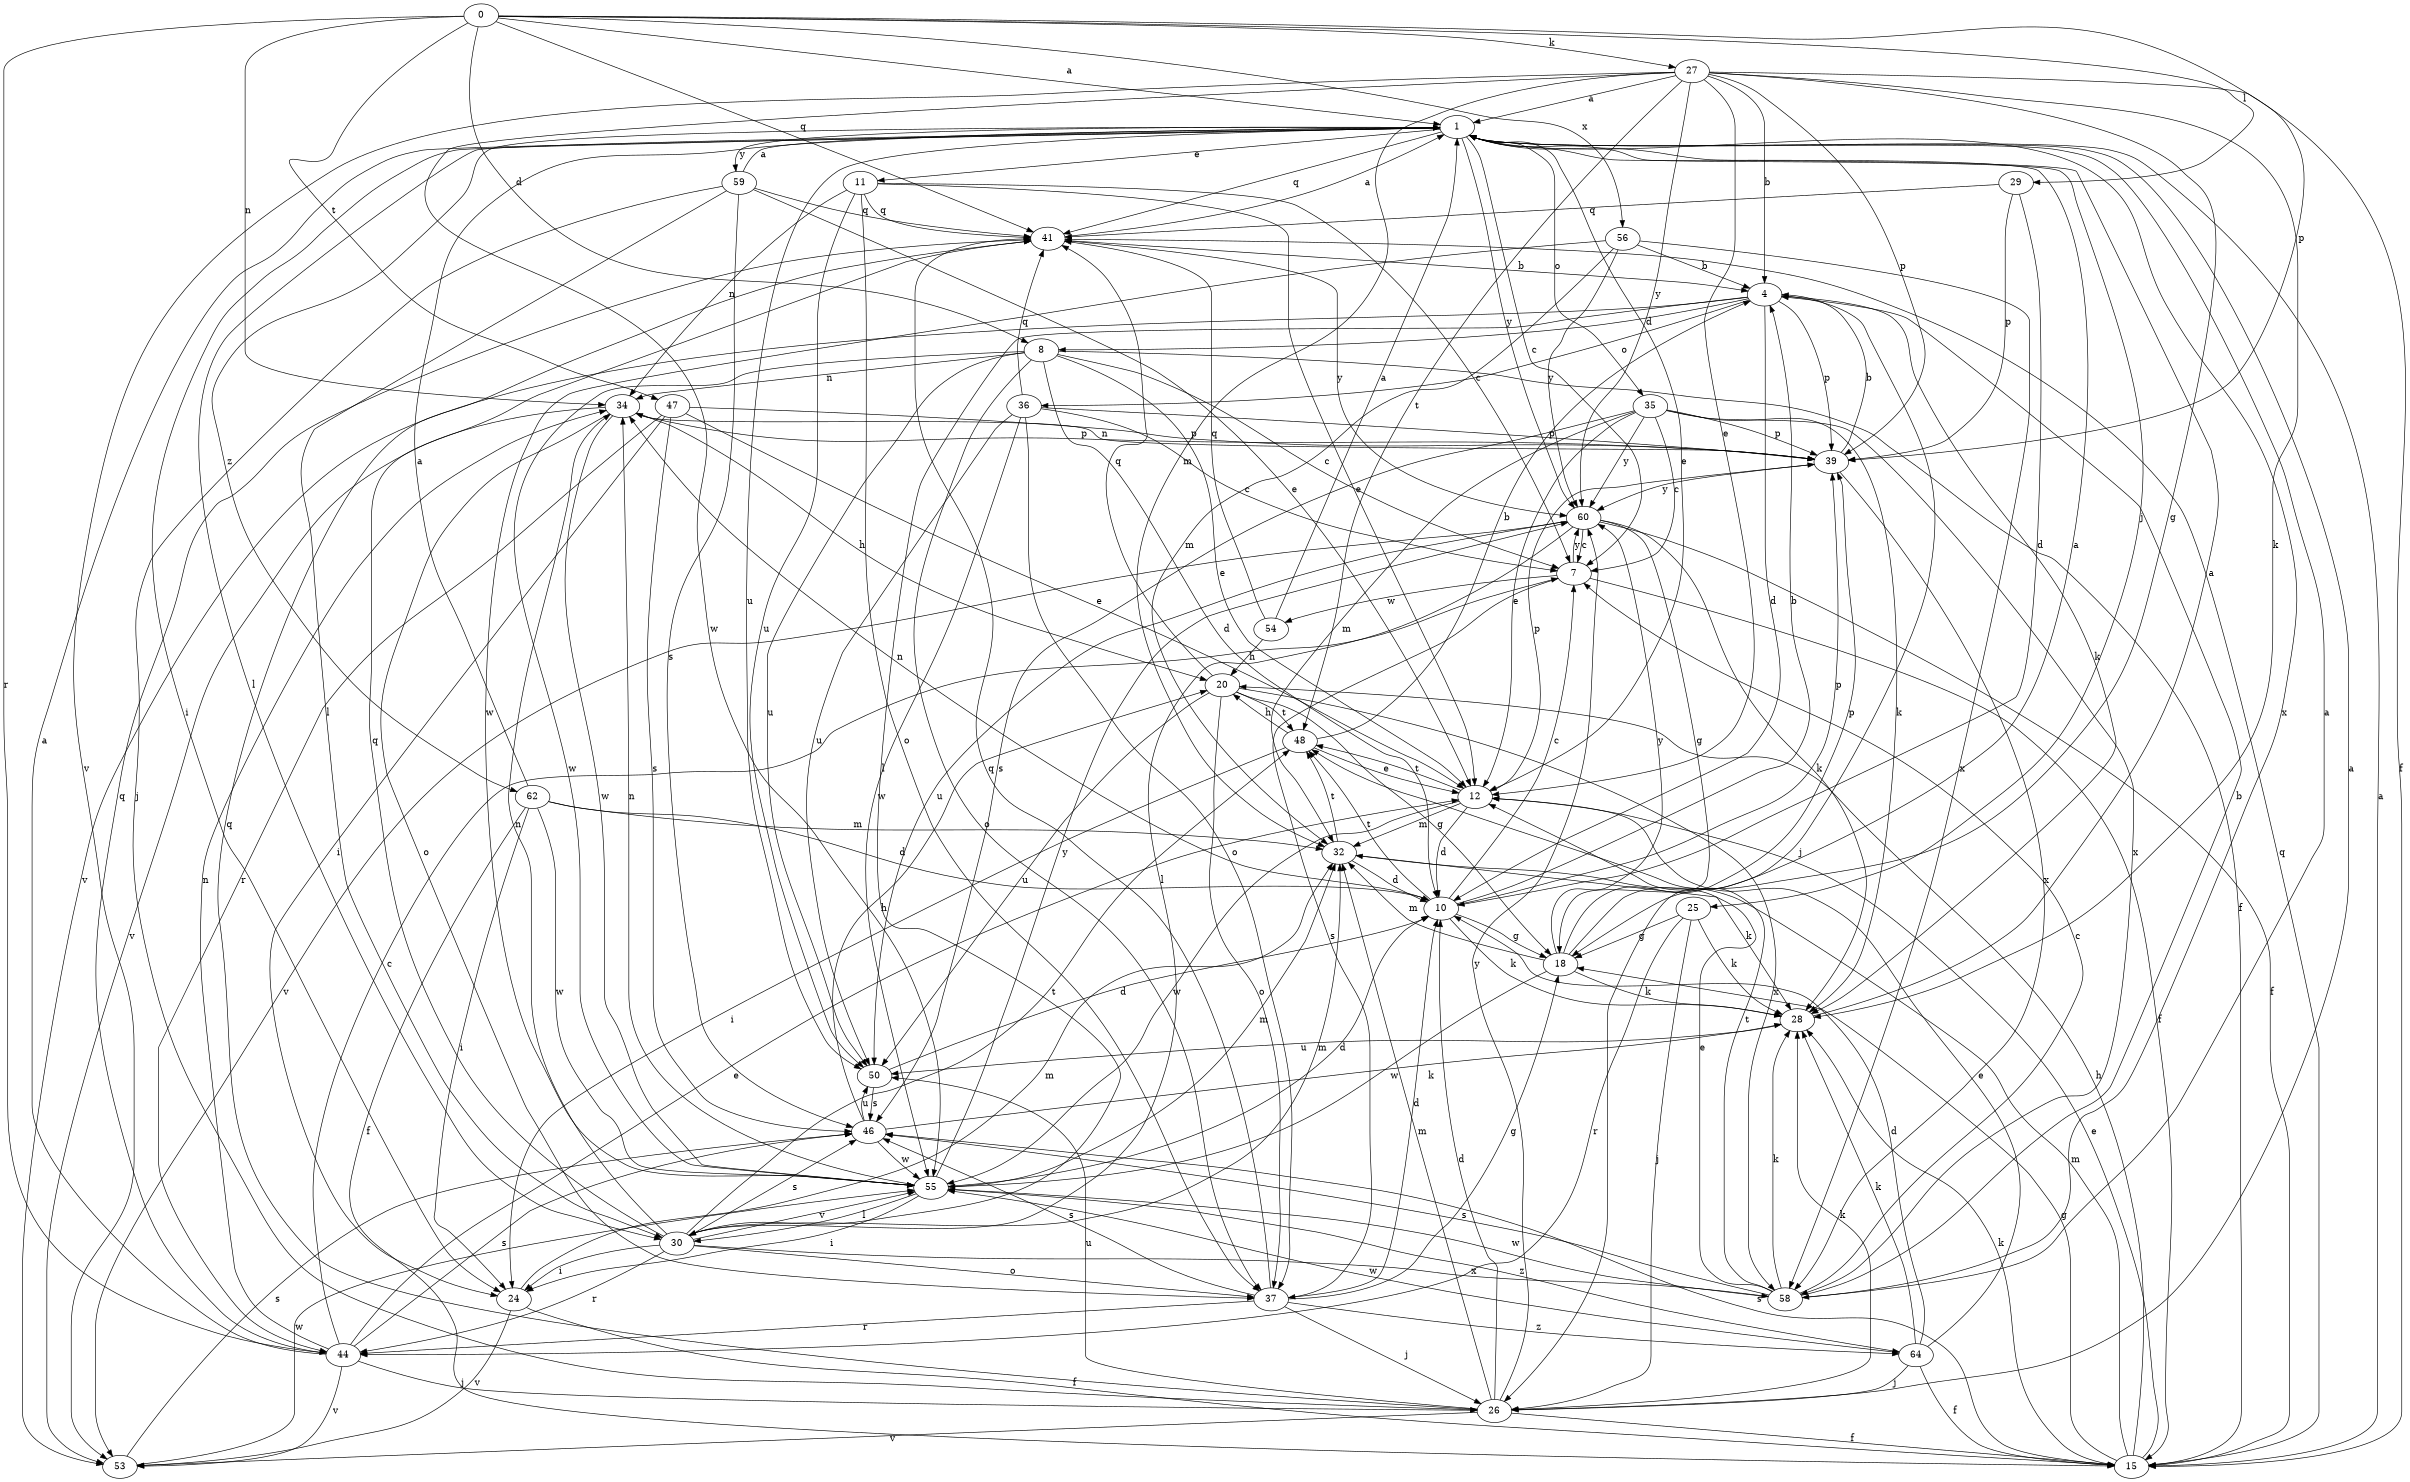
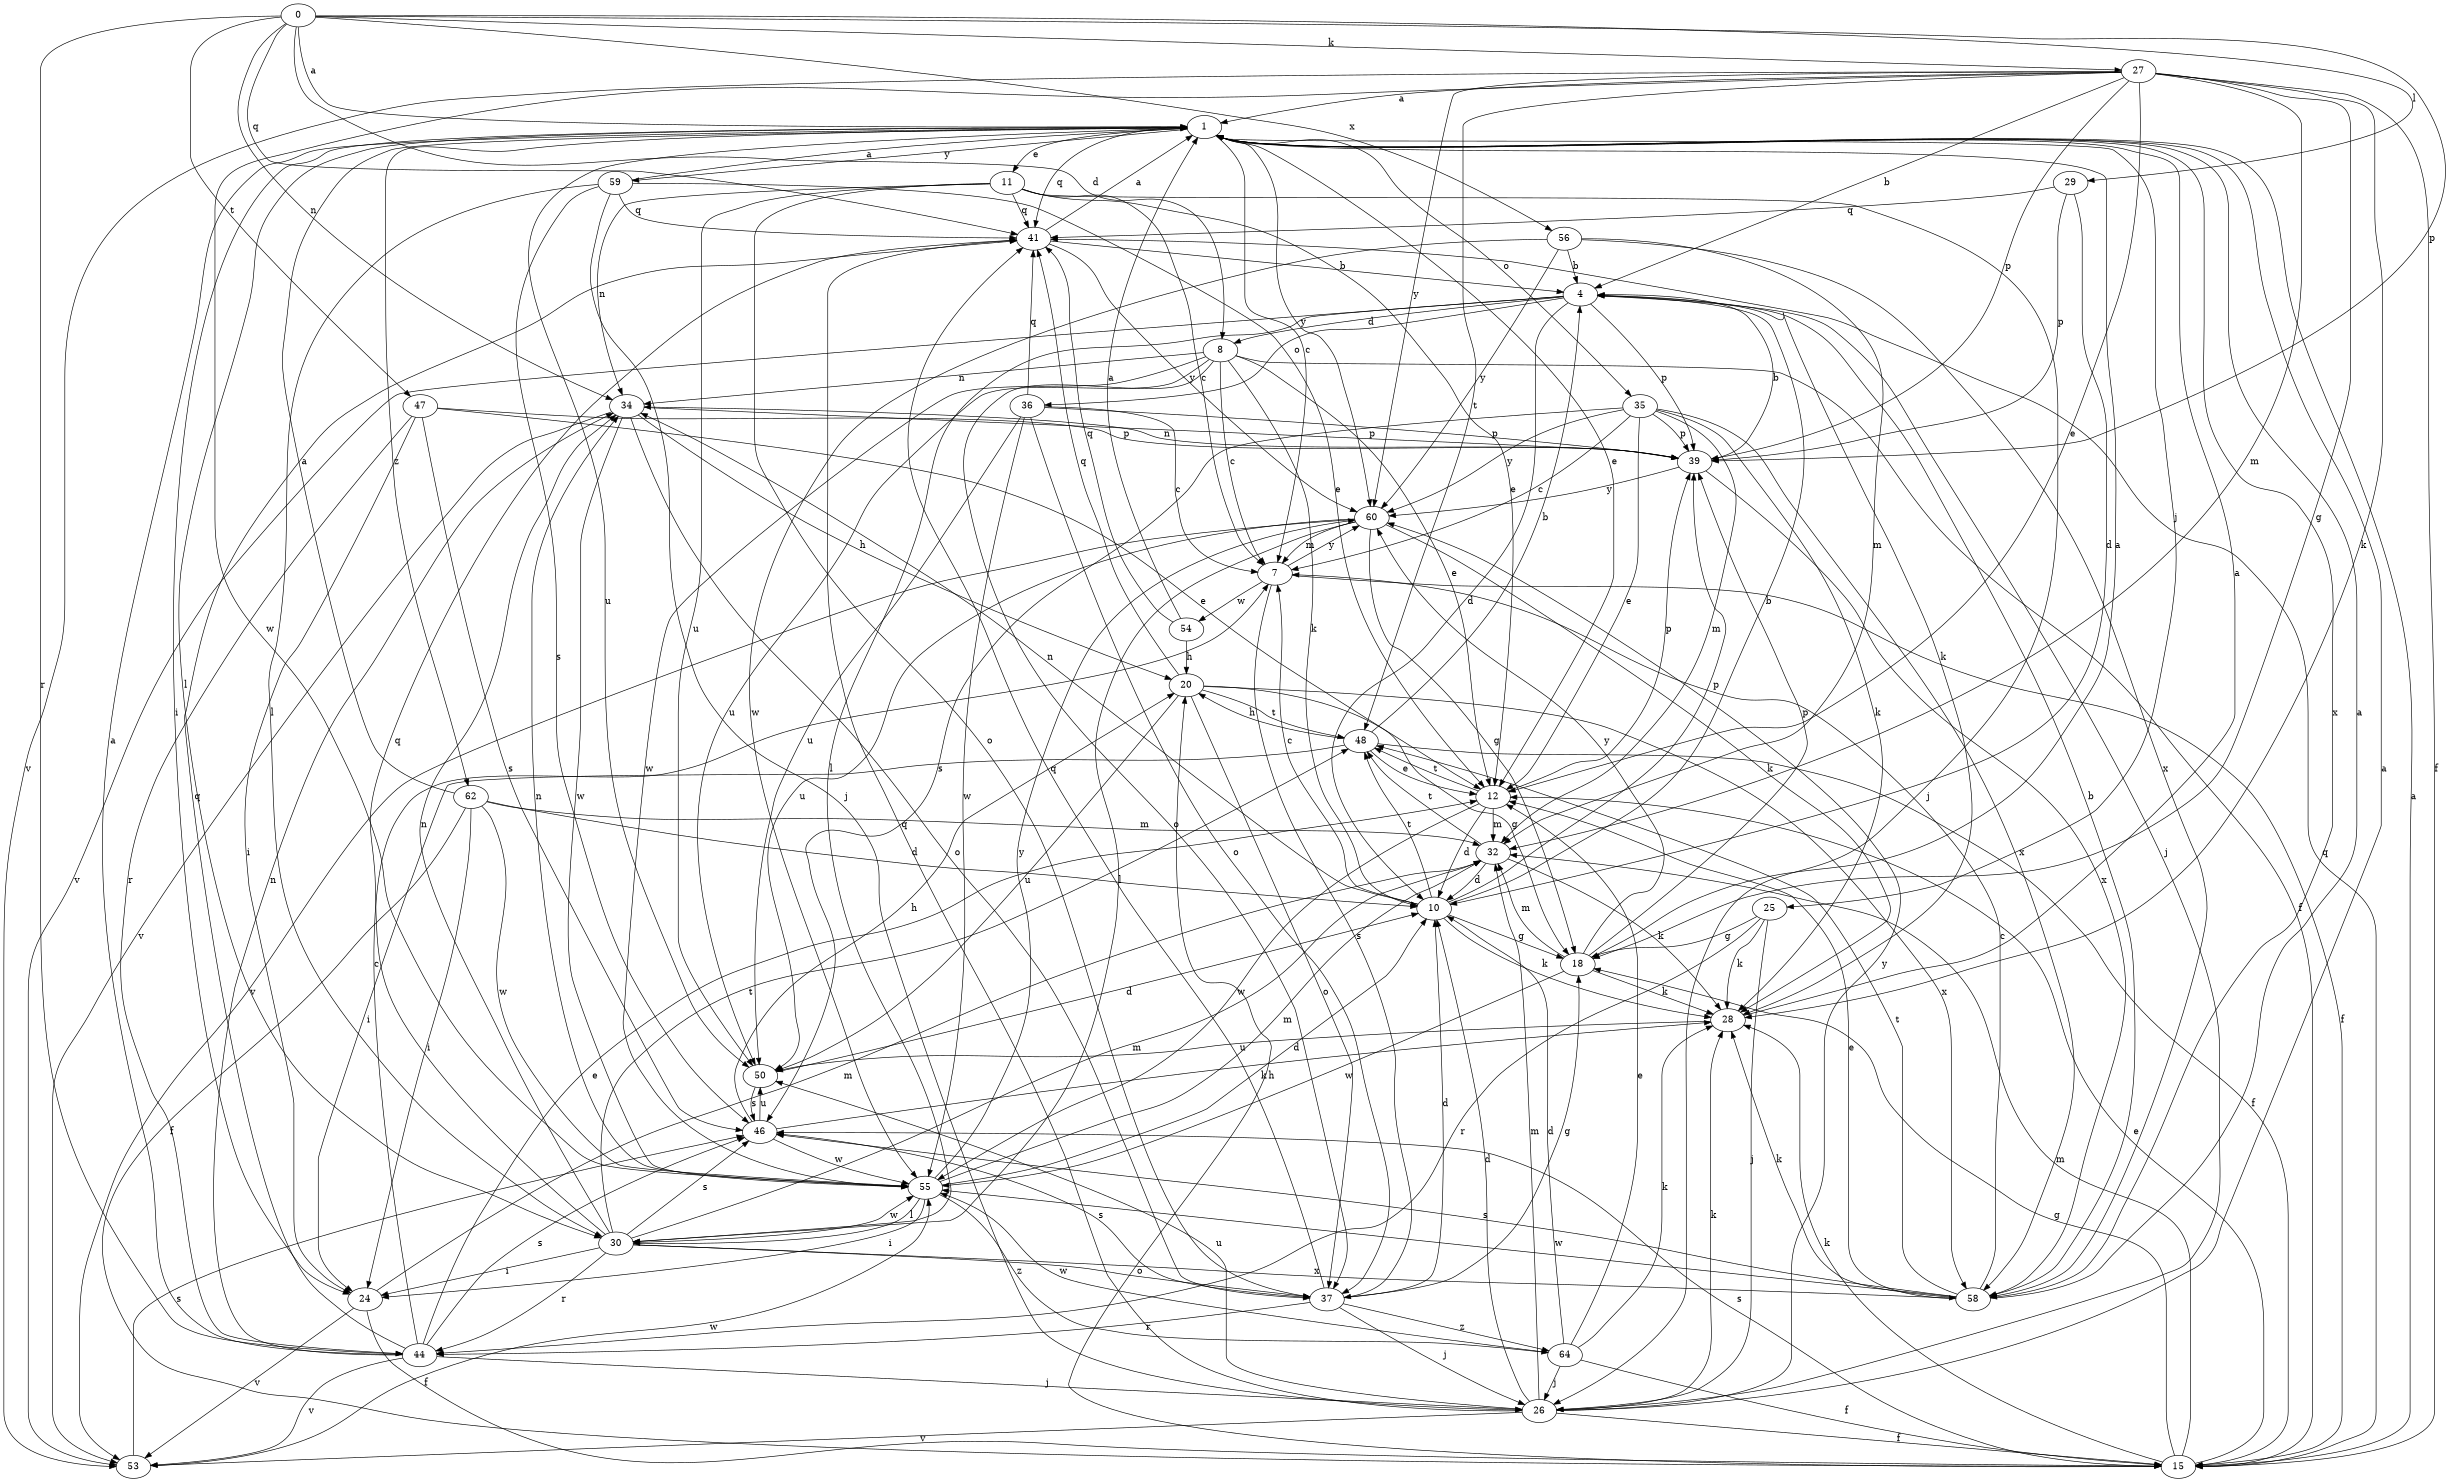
  strict digraph {
    0
    1
    8
    27
    29
    34
    39
    41
    44
    47
    56
    7
    11
    12
    24
    25
    30
    35
    50
    58
    59
    60
    62
    10
    15
    37
    55
    4
    28
    53
    18
    48
    32
    20
    26
    46
    54
    36
    64
    0 -> 1 [label=a]
    0 -> 8 [label=d]
    0 -> 27 [label=k]
    0 -> 29 [label=l]
    0 -> 34 [label=n]
    0 -> 39 [label=p]
    0 -> 41 [label=q]
    0 -> 44 [label=r]
    0 -> 47 [label=t]
    0 -> 56 [label=x]
    1 -> 41 [label=q]
    1 -> 7 [label=c]
    1 -> 11 [label=e]
    1 -> 12 [label=e]
    1 -> 24 [label=i]
    1 -> 25 [label=j]
    1 -> 30 [label=l]
    1 -> 35 [label=o]
    1 -> 50 [label=u]
    1 -> 58 [label=x]
    1 -> 59 [label=y]
    1 -> 60 [label=y]
    1 -> 62 [label=z]
    8 -> 34 [label=n]
    8 -> 7 [label=c]
    8 -> 12 [label=e]
    8 -> 50 [label=u]
-   8 -> 10 [label=d]
+   8 -> 10 [label=k]
    8 -> 15 [label=f]
    8 -> 37 [label=o]
    8 -> 55 [label=w]
    27 -> 1 [label=a]
    27 -> 39 [label=p]
    27 -> 12 [label=e]
    27 -> 60 [label=y]
    27 -> 15 [label=f]
    27 -> 55 [label=w]
    27 -> 4 [label=b]
    27 -> 28 [label=k]
    27 -> 53 [label=v]
    27 -> 18 [label=g]
    27 -> 48 [label=t]
    27 -> 32 [label=m]
    29 -> 39 [label=p]
    29 -> 41 [label=q]
    29 -> 10 [label=d]
    34 -> 39 [label=p]
    34 -> 37 [label=o]
    34 -> 55 [label=w]
    34 -> 53 [label=v]
    34 -> 20 [label=h]
    39 -> 34 [label=n]
    39 -> 58 [label=x]
    39 -> 60 [label=y]
    39 -> 4 [label=b]
    41 -> 1 [label=a]
    41 -> 60 [label=y]
    41 -> 4 [label=b]
    44 -> 1 [label=a]
    44 -> 34 [label=n]
    44 -> 41 [label=q]
    44 -> 7 [label=c]
    44 -> 12 [label=e]
    44 -> 53 [label=v]
    44 -> 26 [label=j]
    44 -> 46 [label=s]
    47 -> 39 [label=p]
    47 -> 44 [label=r]
    47 -> 12 [label=e]
    47 -> 24 [label=i]
    47 -> 46 [label=s]
    56 -> 58 [label=x]
    56 -> 60 [label=y]
    56 -> 55 [label=w]
    56 -> 4 [label=b]
    56 -> 32 [label=m]
    7 -> 60 [label=y]
    7 -> 15 [label=f]
    7 -> 37 [label=s]
    7 -> 54 [label=w]
    11 -> 34 [label=n]
    11 -> 41 [label=q]
    11 -> 7 [label=c]
    11 -> 12 [label=e]
    11 -> 50 [label=u]
    11 -> 37 [label=o]
+   11 -> 26 [label=j]
    12 -> 39 [label=p]
    12 -> 10 [label=d]
    12 -> 55 [label=w]
    12 -> 48 [label=t]
    12 -> 32 [label=m]
    24 -> 15 [label=f]
    24 -> 53 [label=v]
    24 -> 32 [label=m]
    25 -> 44 [label=r]
    25 -> 28 [label=k]
    25 -> 18 [label=g]
    25 -> 26 [label=j]
    30 -> 34 [label=n]
    30 -> 41 [label=q]
    30 -> 44 [label=r]
    30 -> 24 [label=i]
    30 -> 58 [label=x]
    30 -> 37 [label=o]
-   30 -> 55 [label=v]
+   30 -> 55 [label=w]
    30 -> 48 [label=t]
    30 -> 32 [label=m]
    30 -> 46 [label=s]
    35 -> 39 [label=p]
    35 -> 7 [label=c]
    35 -> 12 [label=e]
    35 -> 58 [label=x]
    35 -> 60 [label=y]
    35 -> 28 [label=k]
    35 -> 32 [label=m]
    35 -> 46 [label=s]
    50 -> 10 [label=d]
    50 -> 46 [label=s]
    58 -> 1 [label=a]
    58 -> 7 [label=c]
    58 -> 12 [label=e]
    58 -> 55 [label=w]
    58 -> 4 [label=b]
    58 -> 28 [label=k]
    58 -> 48 [label=t]
    58 -> 46 [label=s]
    59 -> 1 [label=a]
    59 -> 41 [label=q]
    59 -> 12 [label=e]
    59 -> 30 [label=l]
    59 -> 26 [label=j]
    59 -> 46 [label=s]
-   60 -> 7 [label=c]
+   60 -> 7 [label=m]
    60 -> 30 [label=l]
    60 -> 50 [label=u]
    60 -> 28 [label=k]
    60 -> 53 [label=v]
    60 -> 18 [label=g]
    62 -> 1 [label=a]
    62 -> 24 [label=i]
    62 -> 10 [label=d]
    62 -> 15 [label=f]
    62 -> 55 [label=w]
    62 -> 32 [label=m]
    10 -> 34 [label=n]
    10 -> 39 [label=p]
    10 -> 7 [label=c]
    10 -> 4 [label=b]
    10 -> 28 [label=k]
    10 -> 18 [label=g]
    10 -> 48 [label=t]
    15 -> 1 [label=a]
    15 -> 41 [label=q]
    15 -> 12 [label=e]
    15 -> 28 [label=k]
    15 -> 18 [label=g]
    15 -> 32 [label=m]
    15 -> 20 [label=h]
    15 -> 46 [label=s]
    37 -> 41 [label=q]
    37 -> 44 [label=r]
    37 -> 10 [label=d]
    37 -> 18 [label=g]
    37 -> 26 [label=j]
    37 -> 46 [label=s]
    37 -> 64 [label=z]
    55 -> 34 [label=n]
    55 -> 24 [label=i]
    55 -> 30 [label=l]
    55 -> 60 [label=y]
    55 -> 10 [label=d]
    55 -> 32 [label=m]
    55 -> 64 [label=z]
    4 -> 8 [label=d]
    4 -> 39 [label=p]
    4 -> 30 [label=l]
    4 -> 10 [label=d]
    4 -> 28 [label=k]
    4 -> 53 [label=v]
    4 -> 26 [label=j]
    4 -> 36 [label=o]
    28 -> 1 [label=a]
    28 -> 50 [label=u]
    53 -> 55 [label=w]
    53 -> 46 [label=s]
    18 -> 1 [label=a]
    18 -> 39 [label=p]
    18 -> 60 [label=y]
    18 -> 55 [label=w]
    18 -> 28 [label=k]
    18 -> 32 [label=m]
    48 -> 12 [label=e]
    48 -> 24 [label=i]
-   60 -> 15 [label=f]
+   48 -> 15 [label=f]
    48 -> 4 [label=b]
    48 -> 20 [label=h]
    32 -> 10 [label=d]
    32 -> 28 [label=k]
    32 -> 48 [label=t]
    20 -> 41 [label=q]
    20 -> 50 [label=u]
    20 -> 58 [label=x]
    20 -> 37 [label=o]
    20 -> 18 [label=g]
    20 -> 48 [label=t]
    26 -> 1 [label=a]
    26 -> 41 [label=q]
    26 -> 50 [label=u]
    26 -> 60 [label=y]
    26 -> 10 [label=d]
    26 -> 15 [label=f]
    26 -> 28 [label=k]
    26 -> 53 [label=v]
    26 -> 32 [label=m]
    46 -> 50 [label=u]
    46 -> 55 [label=w]
    46 -> 28 [label=k]
    46 -> 20 [label=h]
    54 -> 1 [label=a]
    54 -> 41 [label=q]
    54 -> 20 [label=h]
    36 -> 39 [label=p]
    36 -> 41 [label=q]
    36 -> 7 [label=c]
    36 -> 50 [label=u]
    36 -> 37 [label=o]
    36 -> 55 [label=w]
    64 -> 12 [label=e]
    64 -> 10 [label=d]
    64 -> 15 [label=f]
    64 -> 55 [label=w]
    64 -> 28 [label=k]
    64 -> 26 [label=j]
  }
